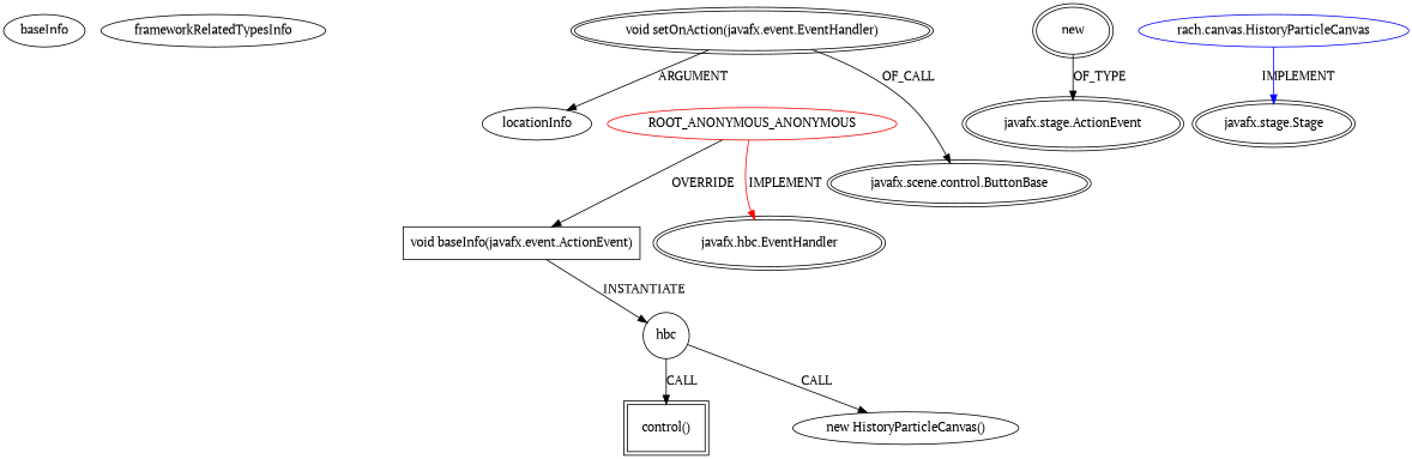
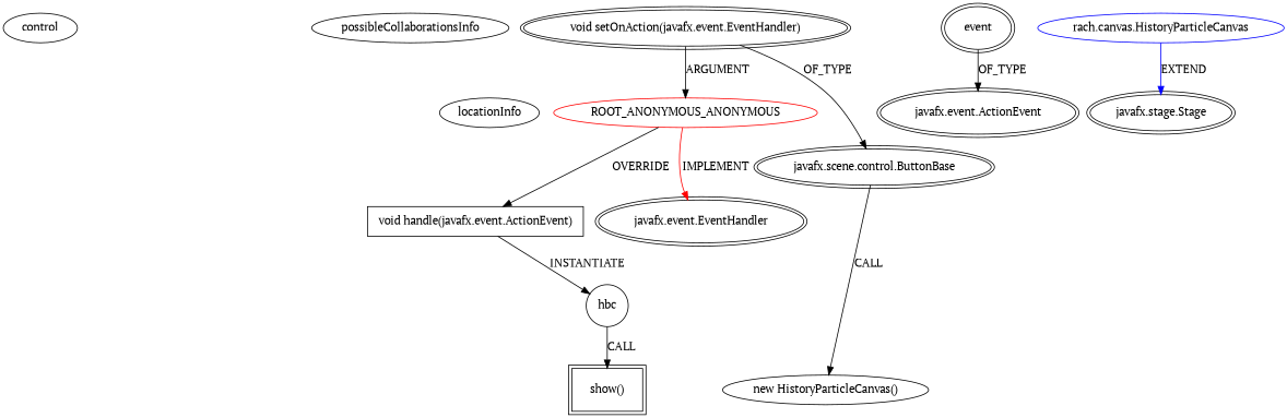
  digraph {
    fontname="PT Serif"
    node [fontname="PT Serif" isFrameworkType=true]
    edge [fontname="PT Serif"]
-   baseInfo [category=extension_graph graphId=2459 isAnonymous=true possibleRelation=true isFrameworkType=""]
-   frameworkRelatedTypesInfo [0="javafx.event.EventHandler" isFrameworkType=""]
+   baseInfo [category=extension_graph graphId=2459 isAnonymous=true possibleRelation=true label=control isFrameworkType=""]
+   possibleCollaborationsInfo [0="2459~OVERRIDING_METHOD_DECLARATION-INSTANTIATION-~javafx.event.EventHandler ~javafx.stage.Stage ~true~false" isFrameworkType=""]
    locationInfo [contextSignature="javafx.scene.control.Button addHistoryBlobCanvasLauncher()" filePath="/digrach-FX_ParticleManager/FX_ParticleManager-master/src/application/Main.java" graphId=2459 projectName="digrach-FX_ParticleManager" isFrameworkType=""]
    n5 [color=red isFrameworkType=false label=ROOT_ANONYMOUS_ANONYMOUS vertexType=ROOT_ANONYMOUS_DECLARATION]
-   n6 [label="javafx.hbc.EventHandler" peripheries=2 vertexType=FRAMEWORK_INTERFACE_TYPE]
-   n7 [isFrameworkType=false label="void baseInfo(javafx.event.ActionEvent)" shape=box vertexType=OVERRIDING_METHOD_DECLARATION]
+   n6 [label="javafx.event.EventHandler" peripheries=2 vertexType=FRAMEWORK_INTERFACE_TYPE]
+   n7 [isFrameworkType=false label="void handle(javafx.event.ActionEvent)" shape=box vertexType=OVERRIDING_METHOD_DECLARATION]
    n8 [isFrameworkType=false label=hbc shape=circle vertexType=VARIABLE_EXPRESION]
    n9 [label="void setOnAction(javafx.event.EventHandler)" peripheries=2 vertexType=OUTSIDE_CALL]
    n10 [label="javafx.scene.control.ButtonBase" peripheries=2 vertexType=FRAMEWORK_CLASS_TYPE]
-   n11 [label=new peripheries=2 vertexType=PARAMETER_DECLARATION]
-   n12 [label="javafx.stage.ActionEvent" peripheries=2 vertexType=FRAMEWORK_CLASS_TYPE]
+   n11 [label=event peripheries=2 vertexType=PARAMETER_DECLARATION]
+   n12 [label="javafx.event.ActionEvent" peripheries=2 vertexType=FRAMEWORK_CLASS_TYPE]
    n13 [isFrameworkType=false label="new HistoryParticleCanvas()" vertexType=CONSTRUCTOR_CALL]
-   n14 [label="control()" peripheries=2 shape=box vertexType=INSIDE_CALL]
+   n14 [label="show()" peripheries=2 shape=box vertexType=INSIDE_CALL]
    n15 [color=blue isFrameworkType=false label="rach.canvas.HistoryParticleCanvas" vertexType=REFERENCE_CLIENT_CLASS_DECLARATION]
    n16 [label="javafx.stage.Stage" peripheries=2 vertexType=FRAMEWORK_CLASS_TYPE]
    n5 -> n6 [color=red label=IMPLEMENT]
    n5 -> n7 [label=OVERRIDE]
    n7 -> n8 [label=INSTANTIATE]
-   n8 -> n13 [label=CALL]
+   n10 -> n13 [label=CALL]
    n8 -> n14 [label=CALL]
-   n9 -> locationInfo [label=ARGUMENT]
-   n9 -> n10 [label=OF_CALL]
+   n9 -> n5 [label=ARGUMENT]
+   n9 -> n10 [label=OF_TYPE]
    n11 -> n12 [label=OF_TYPE]
-   n15 -> n16 [color=blue label=IMPLEMENT]
+   n15 -> n16 [color=blue label=EXTEND]
  }
